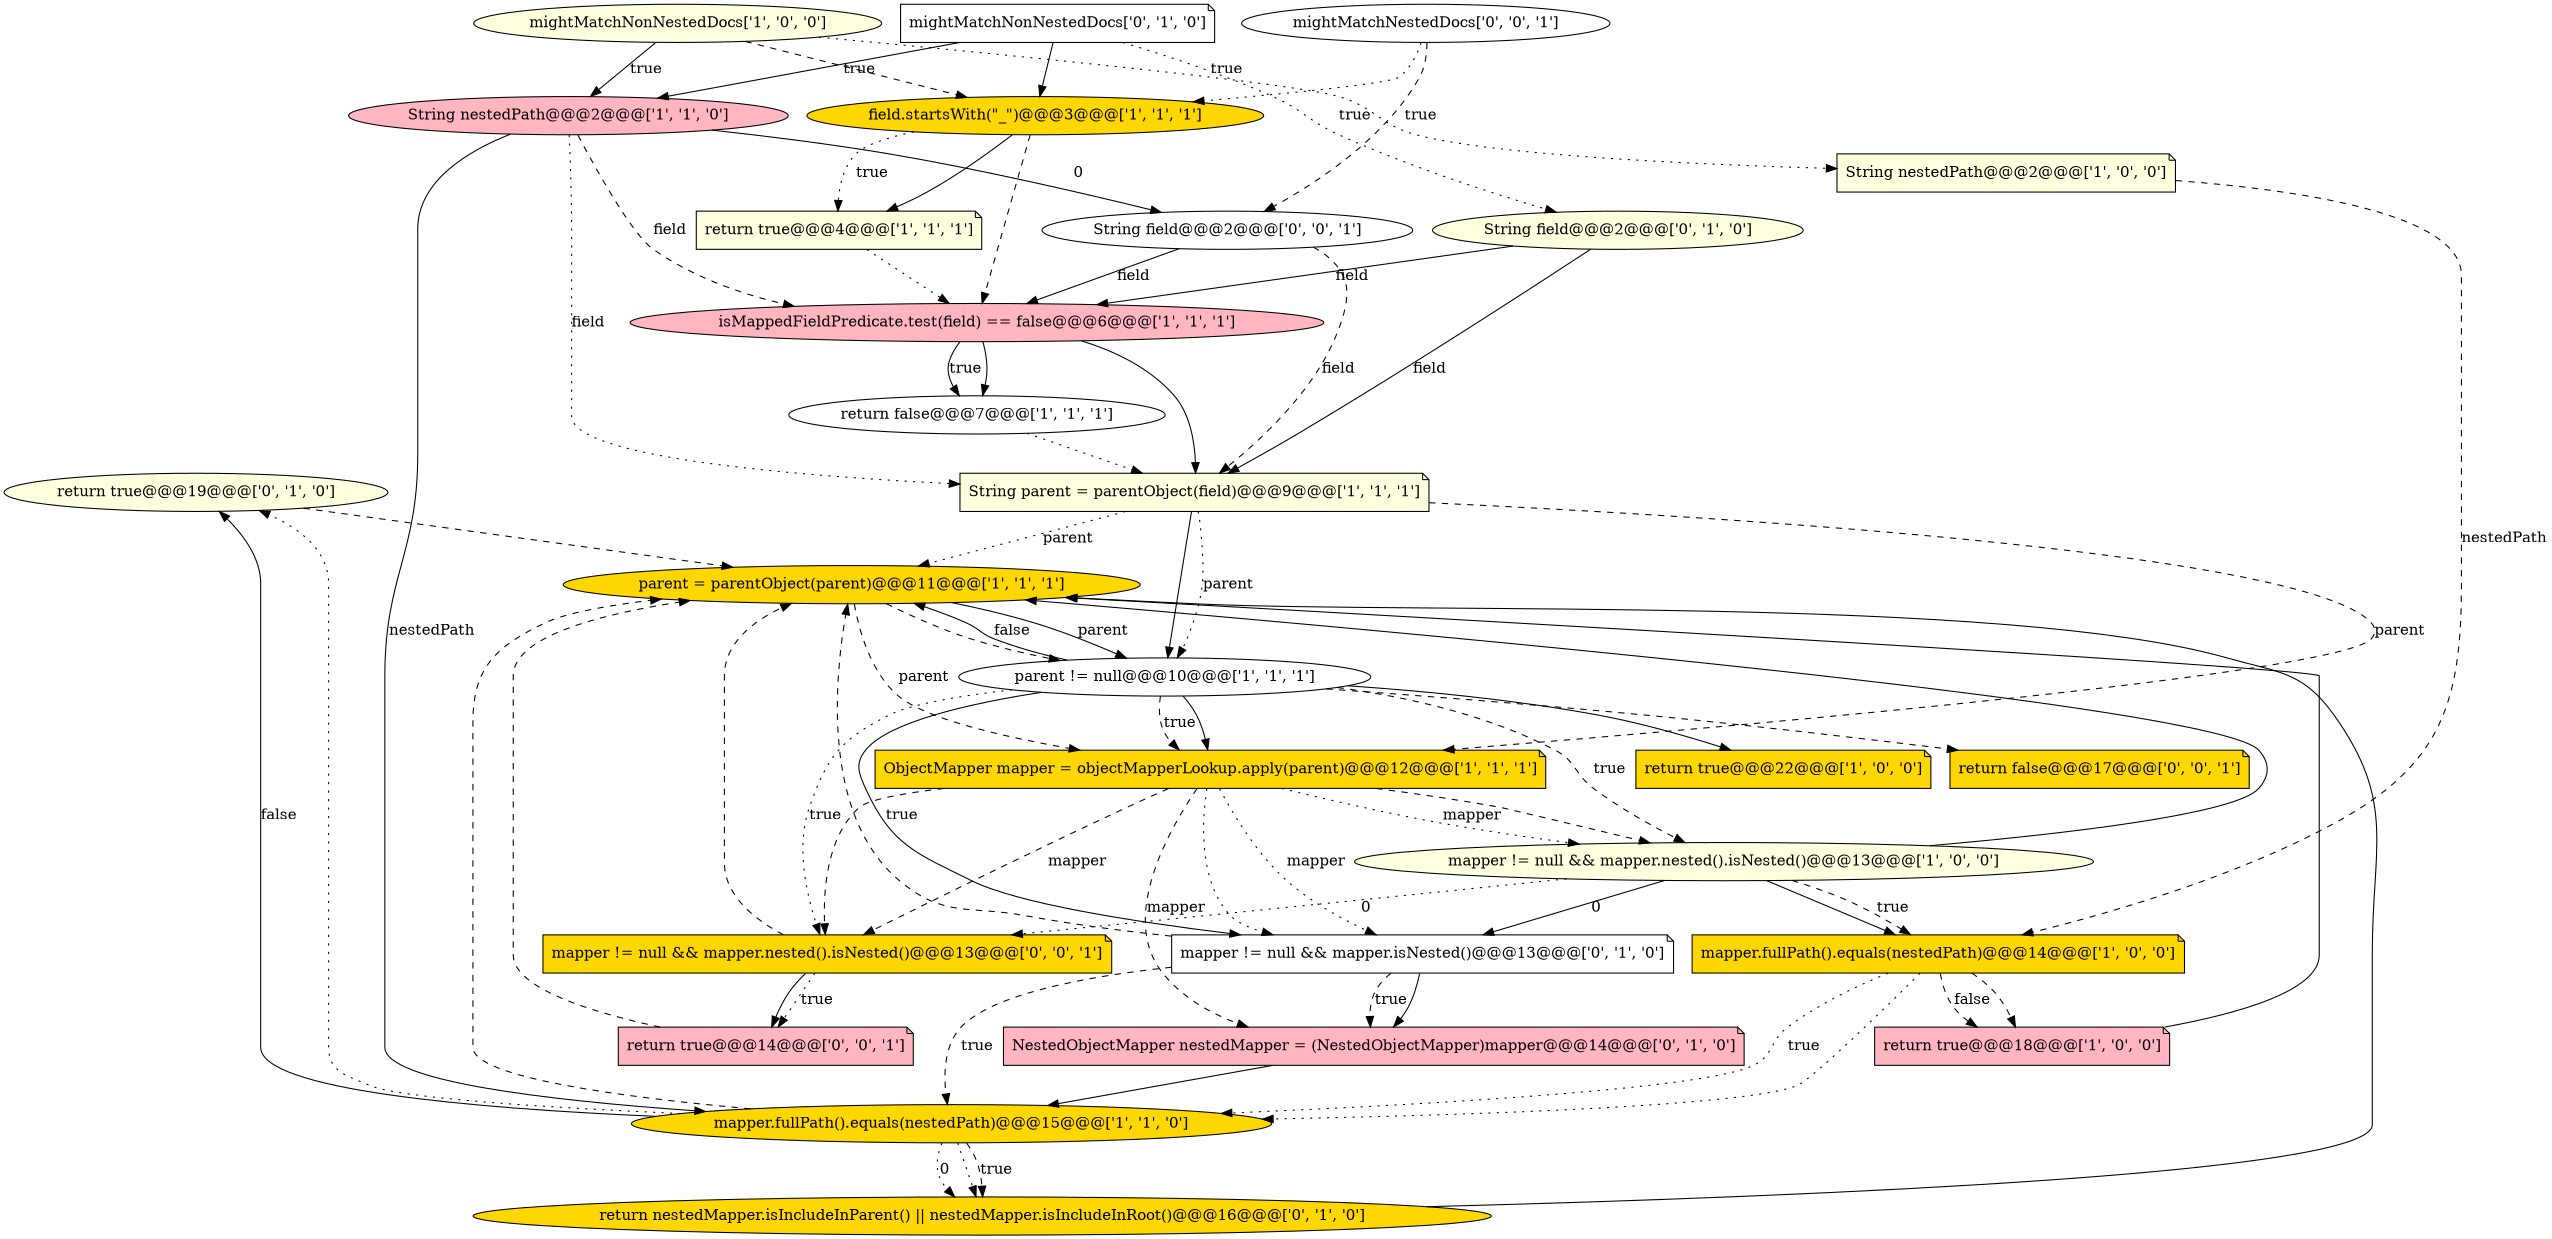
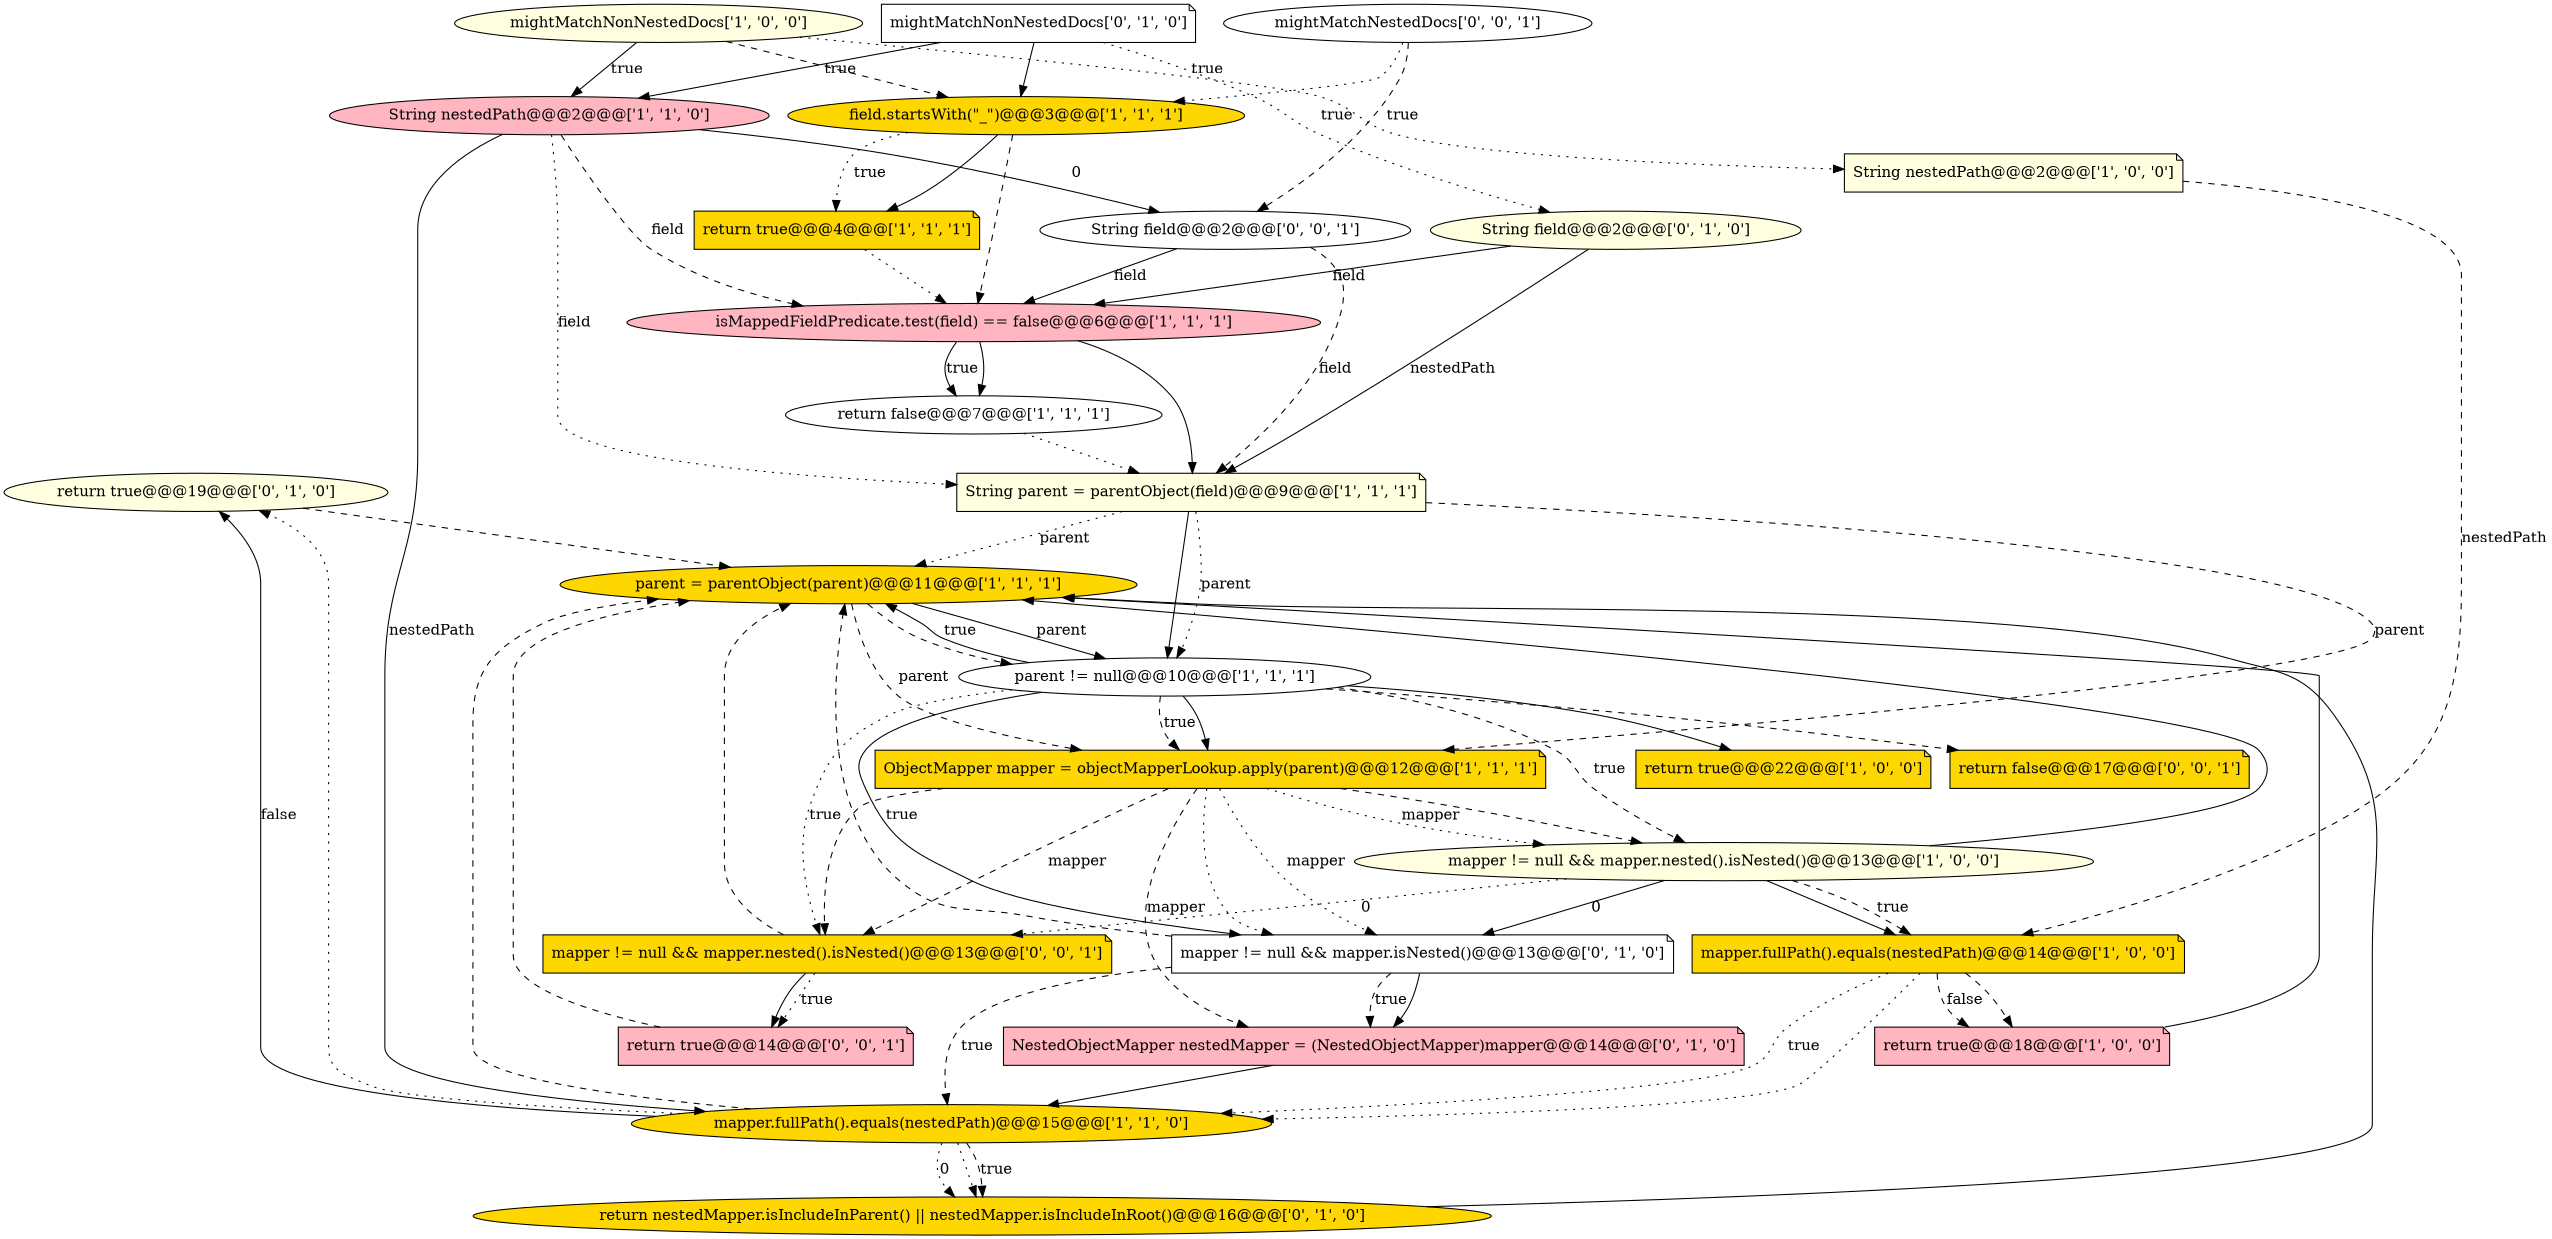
  digraph {
    node [fillcolor=gold shape=ellipse style=filled]
    edge [style=dashed]
    n1 [fillcolor=lightyellow label="return true@@@19@@@['0', '1', '0']"]
    n2 [label="parent = parentObject(parent)@@@11@@@['1', '1', '1']"]
    n3 [fillcolor=white label="parent != null@@@10@@@['1', '1', '1']"]
    n4 [label="ObjectMapper mapper = objectMapperLookup.apply(parent)@@@12@@@['1', '1', '1']" shape=note]
    n5 [fillcolor=lightyellow label="String nestedPath@@@2@@@['1', '0', '0']" shape=note]
    n6 [label="mapper.fullPath().equals(nestedPath)@@@14@@@['1', '0', '0']" shape=note]
    n7 [label="mapper.fullPath().equals(nestedPath)@@@15@@@['1', '1', '0']"]
    n8 [fillcolor=lightpink label="return true@@@18@@@['1', '0', '0']" shape=note]
    n9 [fillcolor=lightyellow label="String field@@@2@@@['0', '1', '0']"]
    n10 [fillcolor=lightpink label="isMappedFieldPredicate.test(field) == false@@@6@@@['1', '1', '1']"]
    n11 [fillcolor=lightyellow label="String parent = parentObject(field)@@@9@@@['1', '1', '1']" shape=note]
    n12 [fillcolor=white label="return false@@@7@@@['1', '1', '1']"]
    n13 [label="return nestedMapper.isIncludeInParent() || nestedMapper.isIncludeInRoot()@@@16@@@['0', '1', '0']"]
    n14 [label="field.startsWith(\"_\")@@@3@@@['1', '1', '1']"]
-   n15 [fillcolor=lightyellow label="return true@@@4@@@['1', '1', '1']" shape=note]
+   n15 [label="return true@@@4@@@['1', '1', '1']" shape=note]
    n16 [fillcolor=white label="mapper != null && mapper.isNested()@@@13@@@['0', '1', '0']" shape=note]
    n17 [fillcolor=lightpink label="NestedObjectMapper nestedMapper = (NestedObjectMapper)mapper@@@14@@@['0', '1', '0']" shape=note]
    n18 [label="return true@@@22@@@['1', '0', '0']" shape=note]
    n19 [fillcolor=lightpink label="String nestedPath@@@2@@@['1', '1', '0']"]
    n20 [fillcolor=white label="String field@@@2@@@['0', '0', '1']"]
    n21 [label="mapper != null && mapper.nested().isNested()@@@13@@@['0', '0', '1']" shape=note]
    n22 [fillcolor=lightpink label="return true@@@14@@@['0', '0', '1']" shape=note]
    n23 [fillcolor=lightyellow label="mapper != null && mapper.nested().isNested()@@@13@@@['1', '0', '0']"]
    n24 [label="return false@@@17@@@['0', '0', '1']" shape=note]
    n25 [fillcolor=white label="mightMatchNestedDocs['0', '0', '1']"]
    n26 [fillcolor=lightyellow label="mightMatchNonNestedDocs['1', '0', '0']"]
    n27 [fillcolor=white label="mightMatchNonNestedDocs['0', '1', '0']" shape=note]
    n1 -> n2
    n2 -> n3 [label=parent style=solid]
    n2 -> n3
    n2 -> n4 [label=parent]
-   n3 -> n2 [label=false style=solid]
+   n3 -> n2 [label=true style=solid]
    n3 -> n4 [label=true]
    n3 -> n4 [style=solid]
    n3 -> n16 [label=true style=solid]
    n3 -> n18 [style=solid]
    n3 -> n21 [label=true style=dotted]
    n3 -> n23 [label=true]
    n3 -> n24
    n4 -> n16 [style=dotted]
    n4 -> n16 [label=mapper style=dotted]
    n4 -> n17 [label=mapper]
    n4 -> n21 [label=mapper]
    n4 -> n21
    n4 -> n23 [label=mapper style=dotted]
    n4 -> n23
    n5 -> n6 [label=nestedPath]
    n6 -> n7 [style=dotted]
    n6 -> n7 [label=true style=dotted]
    n6 -> n8
    n6 -> n8 [label=false]
    n7 -> n1 [style=dotted]
    n7 -> n1 [label=false style=solid]
    n7 -> n2
    n7 -> n13 [label=true]
    n7 -> n13 [label=0 style=dotted]
    n7 -> n13 [style=dotted]
    n8 -> n2 [style=solid]
    n9 -> n10 [label=field style=solid]
-   n9 -> n11 [label=field style=solid]
+   n9 -> n11 [label=nestedPath style=solid]
    n10 -> n11 [style=solid]
    n10 -> n12 [style=solid]
    n10 -> n12 [label=true style=solid]
    n11 -> n2 [label=parent style=dotted]
    n11 -> n3 [style=solid]
    n11 -> n3 [label=parent style=dotted]
    n11 -> n4 [label=parent]
    n12 -> n11 [style=dotted]
    n13 -> n2 [style=solid]
    n14 -> n10
    n14 -> n15 [label=true style=dotted]
    n14 -> n15 [style=solid]
    n15 -> n10 [style=dotted]
    n16 -> n2
    n16 -> n7 [label=true]
    n16 -> n17 [label=true]
    n16 -> n17 [style=solid]
    n17 -> n7 [style=solid]
    n19 -> n7 [label=nestedPath style=solid]
    n19 -> n10 [label=field]
    n19 -> n11 [label=field style=dotted]
    n19 -> n20 [label=0 style=solid]
    n20 -> n10 [label=field style=solid]
    n20 -> n11 [label=field]
    n21 -> n2
    n21 -> n22 [label=true style=dotted]
    n21 -> n22 [style=solid]
    n22 -> n2
    n23 -> n2 [style=solid]
    n23 -> n6 [style=solid]
    n23 -> n6 [label=true]
    n23 -> n16 [label=0 style=solid]
    n23 -> n21 [label=0 style=dotted]
    n25 -> n14 [style=dotted]
    n25 -> n20 [label=true]
    n26 -> n5 [label=true style=dotted]
    n26 -> n14
    n26 -> n19 [label=true style=solid]
    n27 -> n9 [label=true style=dotted]
    n27 -> n14 [style=solid]
    n27 -> n19 [label=true style=solid]
  }
